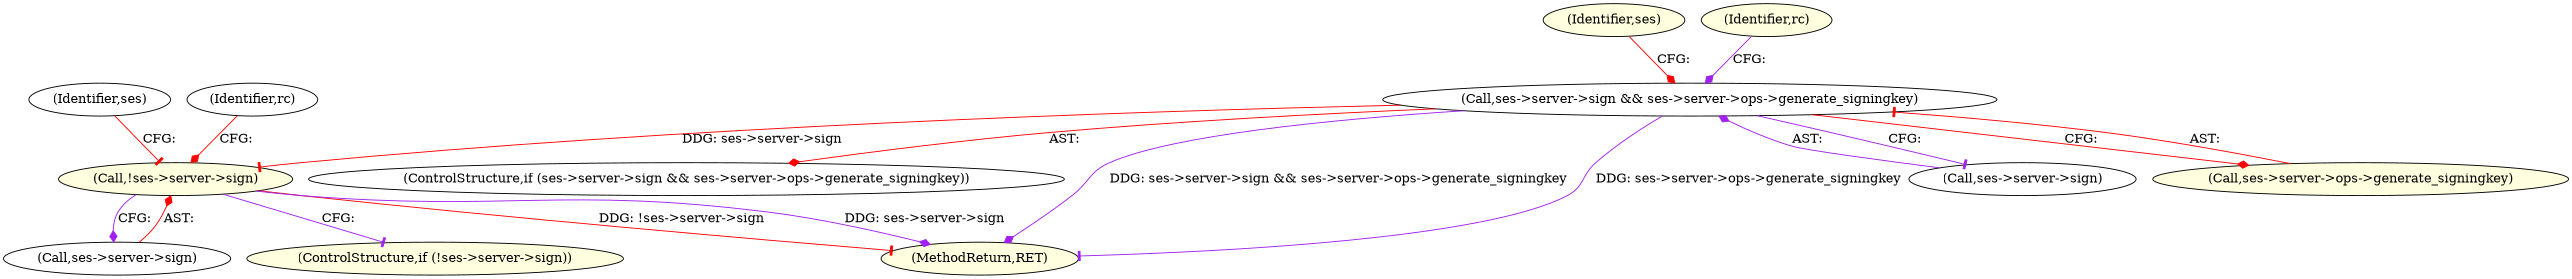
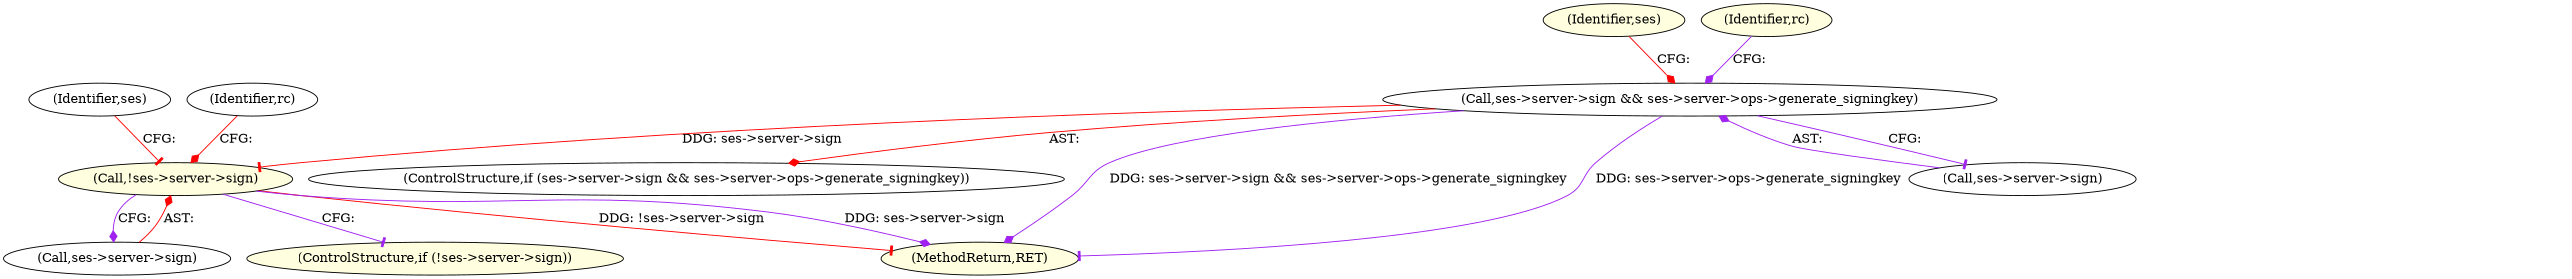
  digraph {
    node [fillcolor=white style=filled]
    edge [arrowhead=diamond color=red]
    n1 [label="(Call,ses->server->sign && ses->server->ops->generate_signingkey)"]
    n2 [fillcolor=lightyellow label="(Call,!ses->server->sign)"]
    n3 [label="(Call,ses->server->sign)"]
    n4 [label="(ControlStructure,if (ses->server->sign && ses->server->ops->generate_signingkey))"]
    n5 [fillcolor=lightyellow label="(MethodReturn,RET)"]
-   n6 [fillcolor=lightyellow label="(Call,ses->server->ops->generate_signingkey)"]
    n7 [label="(Call,ses->server->sign)"]
    n8 [fillcolor=lightyellow label="(ControlStructure,if (!ses->server->sign))"]
    n9 [label="(Identifier,ses)"]
    n10 [fillcolor=lightyellow label="(Identifier,ses)"]
    n11 [fillcolor=lightyellow label="(Identifier,rc)"]
    n12 [label="(Identifier,rc)"]
    n1 -> n2 [arrowhead=tee label="DDG: ses->server->sign"]
    n1 -> n3 [arrowhead=tee color=purple label="CFG: "]
    n1 -> n4 [label="AST: "]
    n1 -> n5 [color=purple label="DDG: ses->server->sign && ses->server->ops->generate_signingkey"]
    n1 -> n5 [arrowhead=tee color=purple label="DDG: ses->server->ops->generate_signingkey"]
-   n1 -> n6 [label="CFG: "]
    n2 -> n5 [arrowhead=tee label="DDG: !ses->server->sign"]
    n2 -> n5 [color=purple label="DDG: ses->server->sign"]
    n2 -> n7 [color=purple label="CFG: "]
    n2 -> n8 [arrowhead=tee color=purple label="CFG: "]
    n3 -> n1 [color=purple label="AST: "]
-   n6 -> n1 [arrowhead=tee label="AST: "]
    n7 -> n2 [label="AST: "]
    n9 -> n2 [arrowhead=tee label="CFG: "]
    n10 -> n1 [label="CFG: "]
    n11 -> n1 [color=purple label="CFG: "]
    n12 -> n2 [label="CFG: "]
  }
